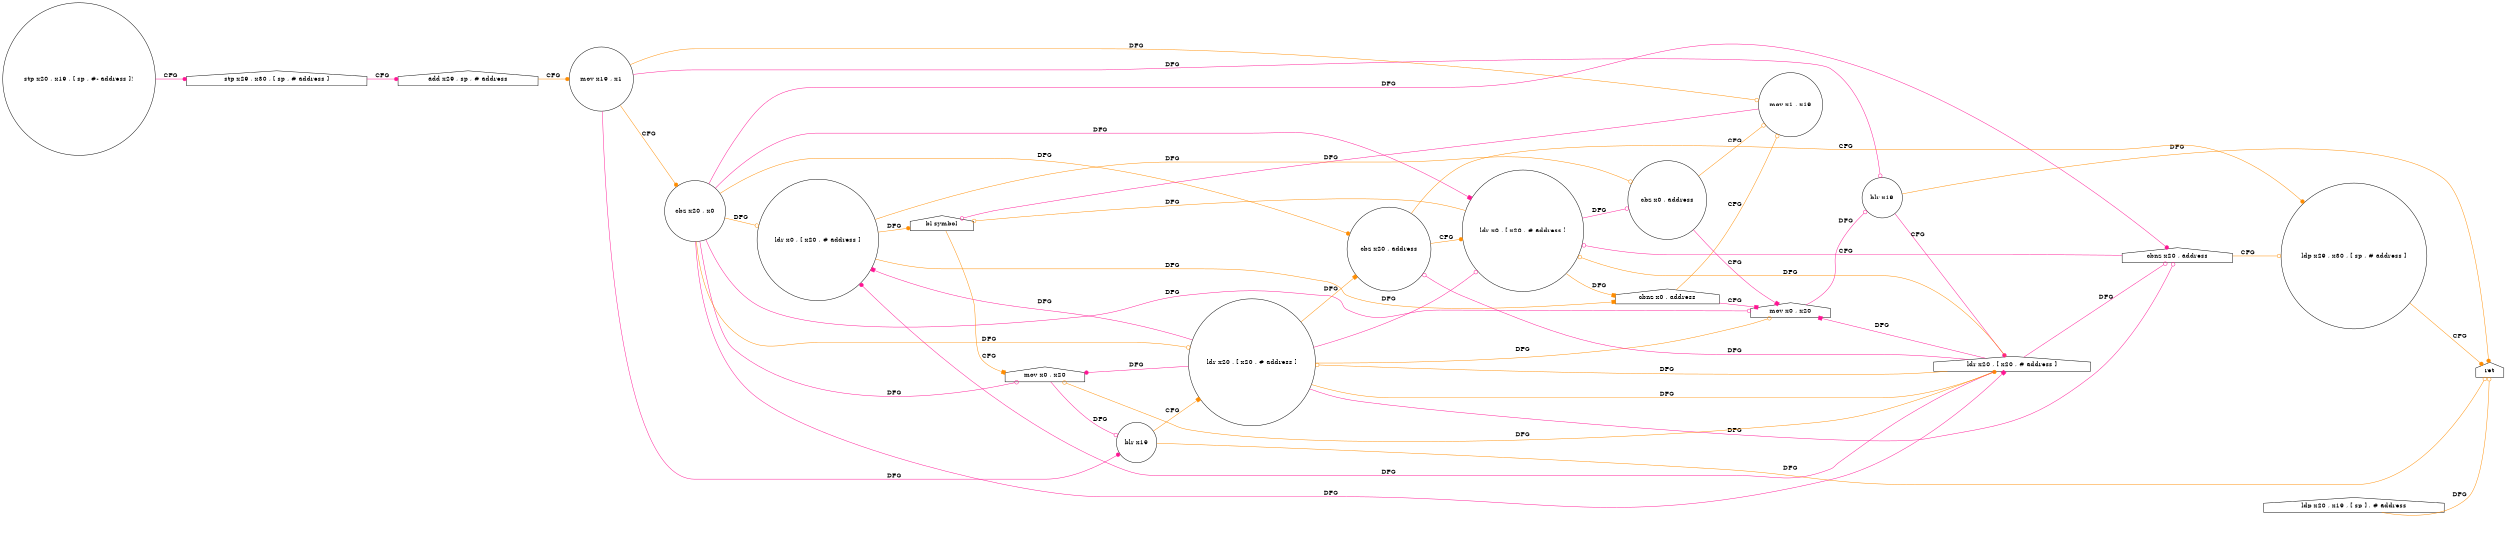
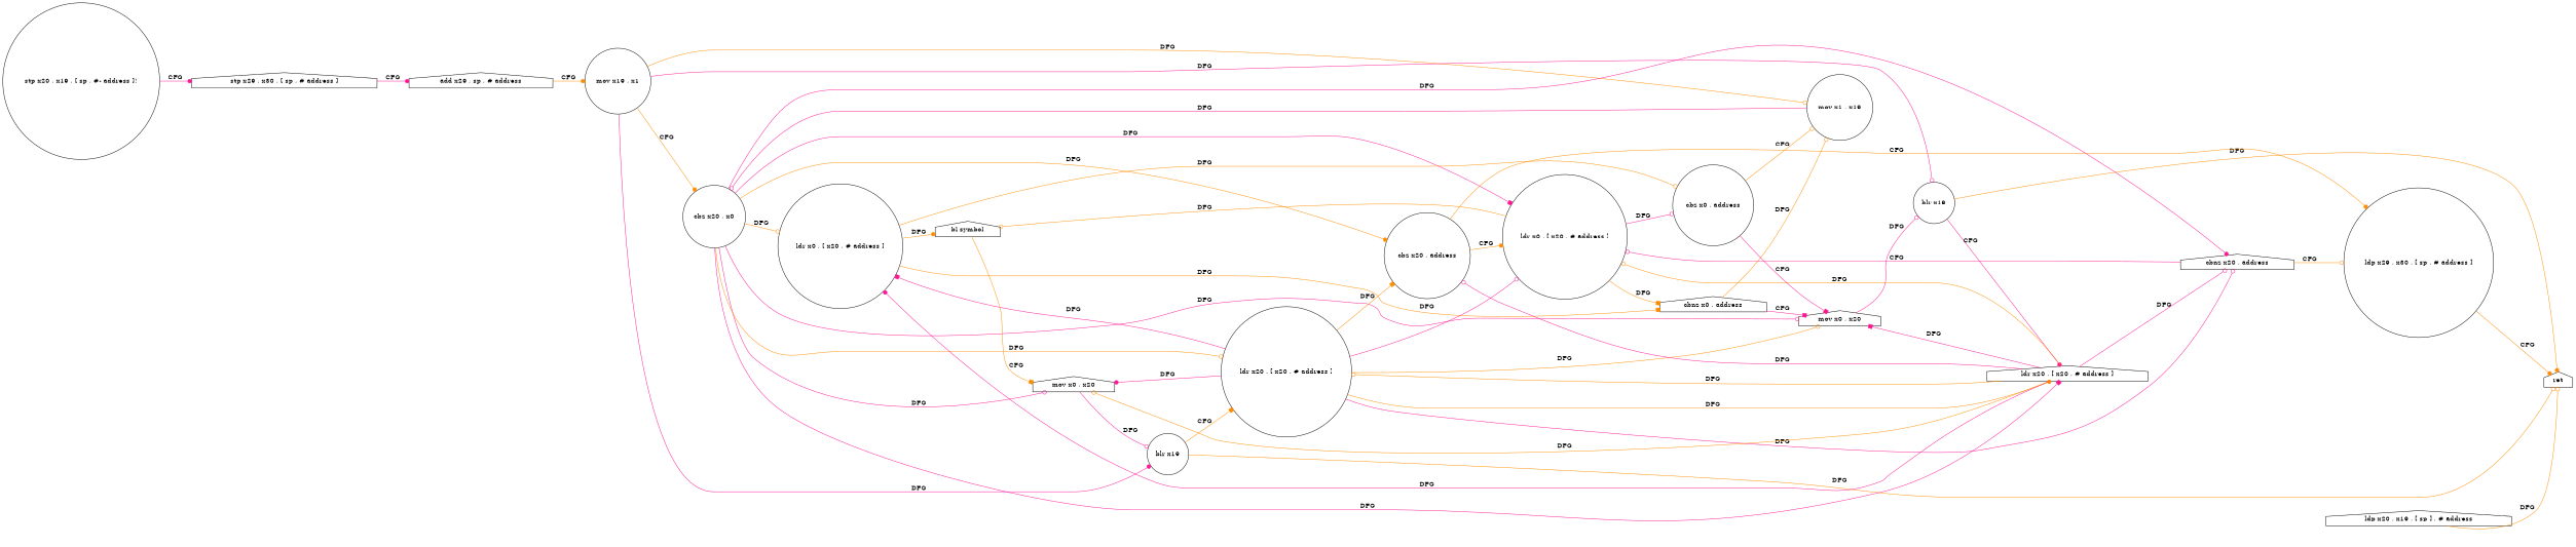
  digraph {
    rankdir=LR
    node [shape=circle]
    edge [arrowhead=odot color=darkorange]
    n1 [label="stp x20 , x19 , [ sp , #- address ]!"]
    n2 [label="stp x29 , x30 , [ sp , # address ]" shape=house]
    n3 [label="add x29 , sp , # address" shape=house]
    n4 [label="mov x19 , x1"]
    n5 [label="cbz x20 , x0"]
    n6 [label="mov x1 , x19"]
    n7 [label="blr x19"]
    n8 [label="blr x19"]
    n9 [label="ldr x0 , [ x20 , # address ]"]
    n10 [label="mov x0 , x20" shape=house]
    n11 [label="mov x0 , x20" shape=house]
    n12 [label="ldr x20 , [ x20 , # address ]"]
    n13 [label="cbnz x20 , address" shape=house]
    n14 [label="ldr x0 , [ x20 , # address ]"]
    n15 [label="ldr x20 , [ x20 , # address ]" shape=house]
    n16 [label="cbz x20 , address"]
    n17 [label="bl symbol" shape=house]
    n18 [label=ret shape=house]
    n19 [label="cbnz x0 , address" shape=house]
    n20 [label="cbz x0 , address"]
    n21 [label="ldp x29 , x30 , [ sp , # address ]"]
    n22 [label="ldp x20 , x19 , [ sp ] , # address" shape=house]
    n1 -> n2 [arrowhead=dot color=deeppink label=CFG]
    n2 -> n3 [arrowhead=dot color=deeppink label=CFG]
    n3 -> n4 [arrowhead=dot label=CFG]
    n4 -> n5 [arrowhead=dot label=CFG]
    n4 -> n6 [label=DFG]
    n4 -> n7 [arrowhead=dot color=deeppink label=DFG]
    n4 -> n8 [color=deeppink label=DFG]
    n5 -> n9 [label=DFG]
    n5 -> n10 [color=deeppink label=DFG]
    n5 -> n11 [color=deeppink label=DFG]
    n5 -> n12 [label=DFG]
    n5 -> n13 [arrowhead=dot color=deeppink label=DFG]
    n5 -> n14 [arrowhead=box color=deeppink label=DFG]
    n5 -> n15 [arrowhead=box color=deeppink label=DFG]
    n5 -> n16 [arrowhead=dot label=DFG]
-   n6 -> n17 [color=deeppink label=DFG]
+   n6 -> n5 [color=deeppink label=DFG]
    n7 -> n12 [arrowhead=box label=CFG]
    n7 -> n18 [label=DFG]
    n8 -> n15 [arrowhead=dot color=deeppink label=CFG]
    n8 -> n18 [arrowhead=dot label=DFG]
    n9 -> n17 [arrowhead=dot label=DFG]
    n9 -> n19 [arrowhead=box label=DFG]
    n9 -> n20 [label=DFG]
    n10 -> n8 [color=deeppink label=DFG]
    n11 -> n7 [color=deeppink label=DFG]
    n12 -> n9 [arrowhead=box color=deeppink label=DFG]
    n12 -> n10 [label=DFG]
    n12 -> n11 [arrowhead=dot color=deeppink label=DFG]
    n12 -> n13 [color=deeppink label=DFG]
    n12 -> n14 [color=deeppink label=DFG]
    n12 -> n15 [arrowhead=dot label=DFG]
    n12 -> n16 [arrowhead=box label=DFG]
    n13 -> n14 [color=deeppink label=CFG]
    n13 -> n21 [label=CFG]
    n14 -> n17 [label=DFG]
    n14 -> n19 [arrowhead=box label=DFG]
    n14 -> n20 [color=deeppink label=DFG]
    n15 -> n9 [arrowhead=dot color=deeppink label=DFG]
    n15 -> n10 [arrowhead=box color=deeppink label=DFG]
    n15 -> n11 [label=DFG]
    n15 -> n12 [label=DFG]
    n15 -> n13 [color=deeppink label=DFG]
    n15 -> n14 [label=DFG]
    n15 -> n16 [color=deeppink label=DFG]
    n16 -> n14 [arrowhead=dot label=CFG]
    n16 -> n21 [arrowhead=dot label=CFG]
    n17 -> n11 [arrowhead=box label=CFG]
-   n19 -> n6 [label=CFG]
+   n19 -> n6 [label=DFG]
    n19 -> n10 [arrowhead=box color=deeppink label=CFG]
    n20 -> n6 [label=CFG]
    n20 -> n10 [arrowhead=box color=deeppink label=CFG]
    n21 -> n18 [arrowhead=dot label=CFG]
    n22 -> n18 [label=DFG]
  }
